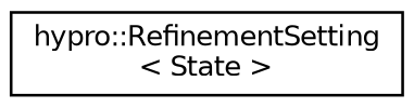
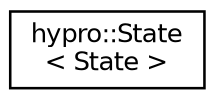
  digraph {
    rankdir=LR
-   n1 [color=black fillcolor=white fontname=Helvetica fontsize=10 height=0.2 label="hypro::RefinementSetting\l\< State \>" shape=record style=filled width=0.4]
+   n1 [color=black fillcolor=white fontname=Helvetica fontsize=10 height=0.2 label="hypro::State\l\< State \>" shape=record style=filled width=0.4]
  }
